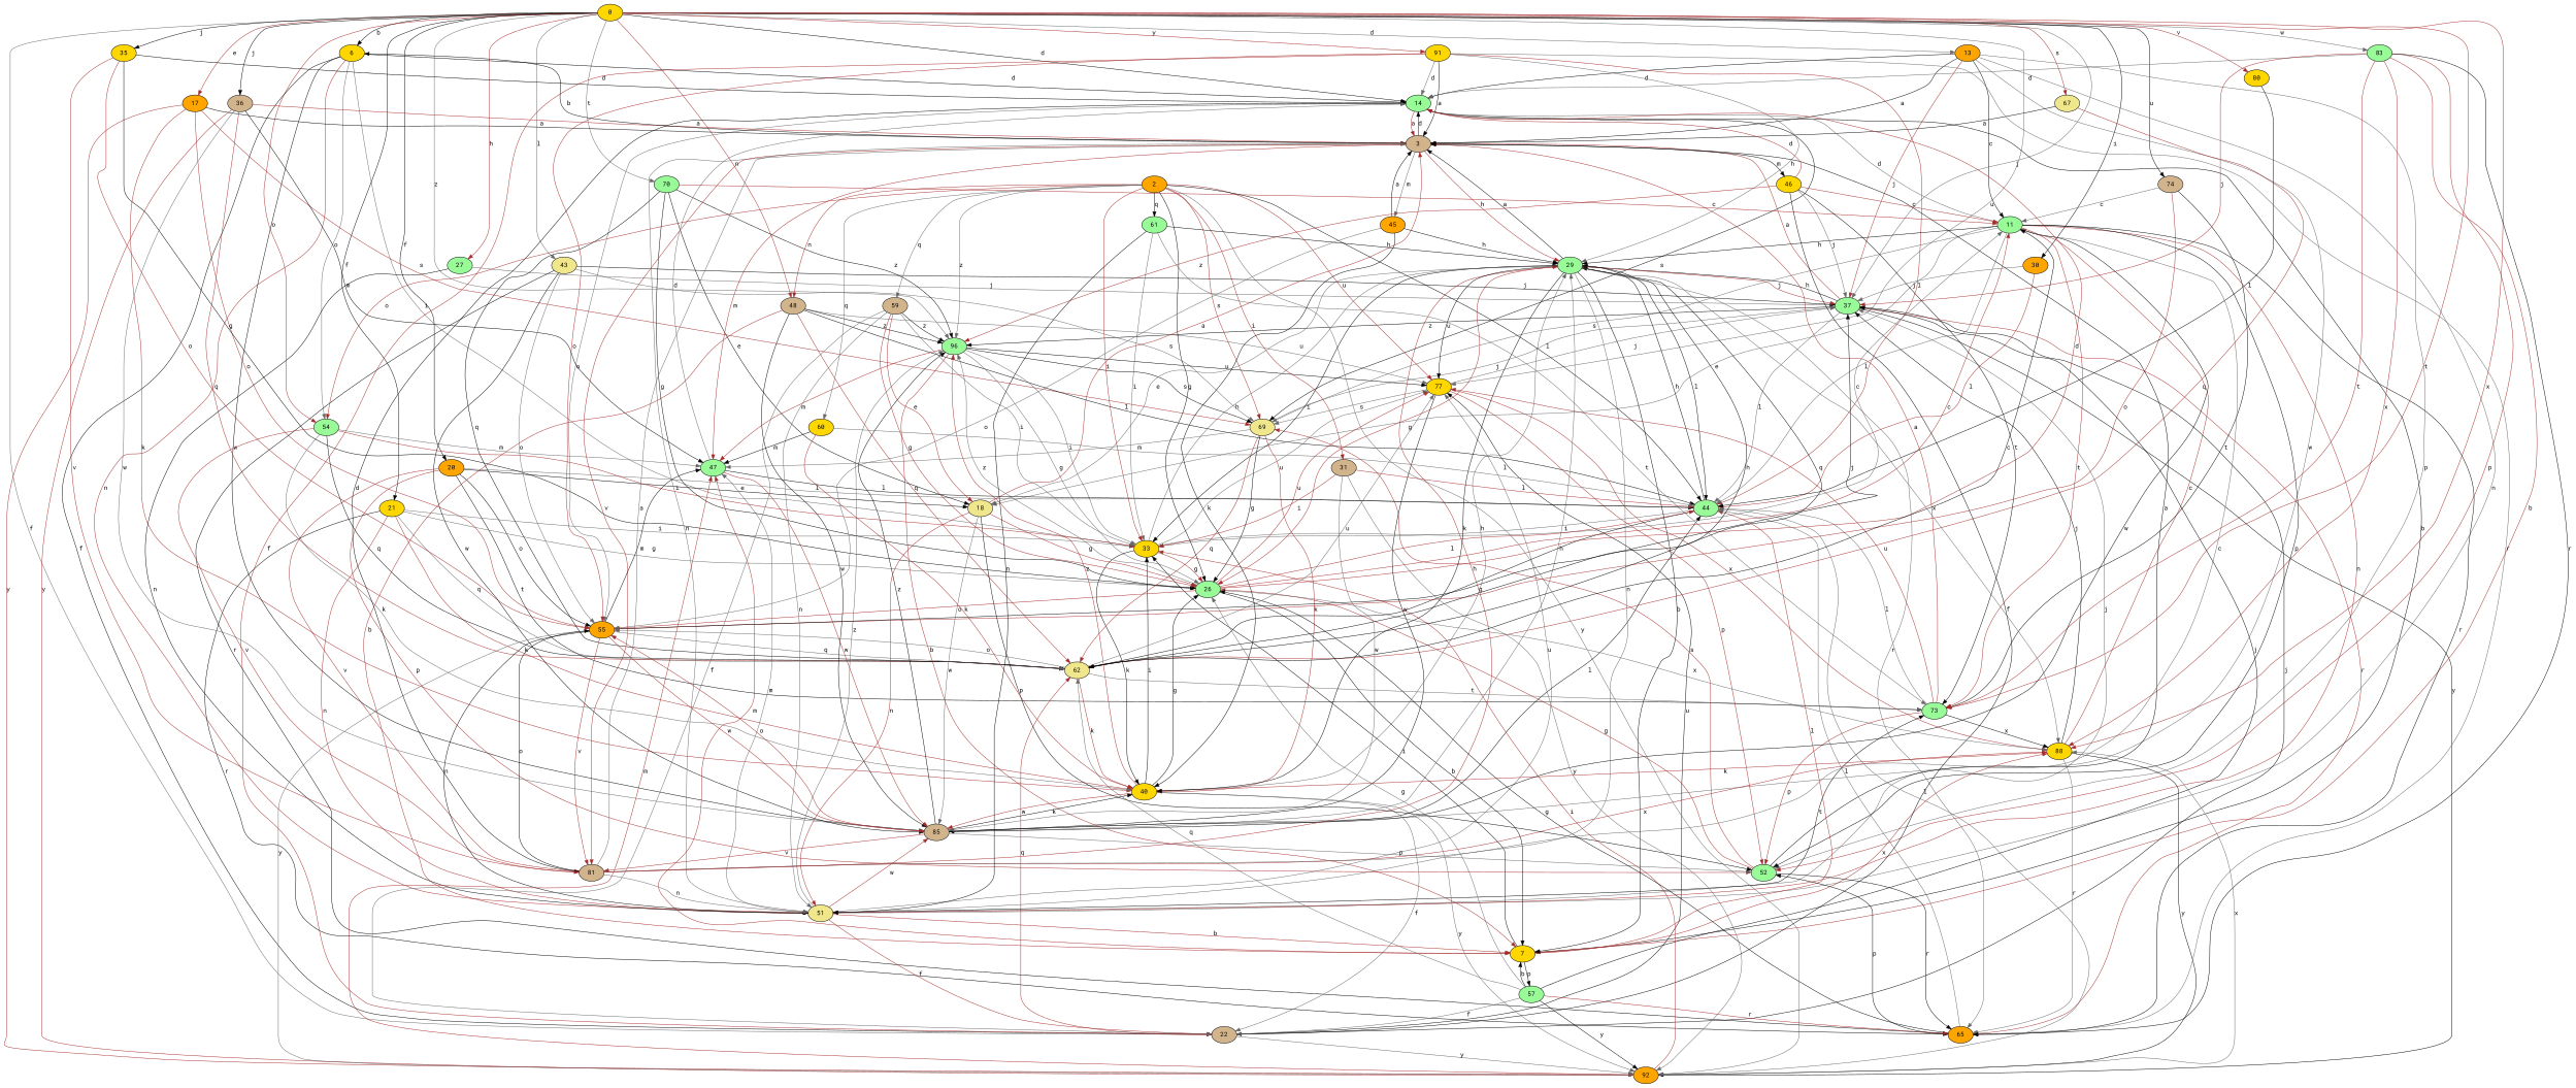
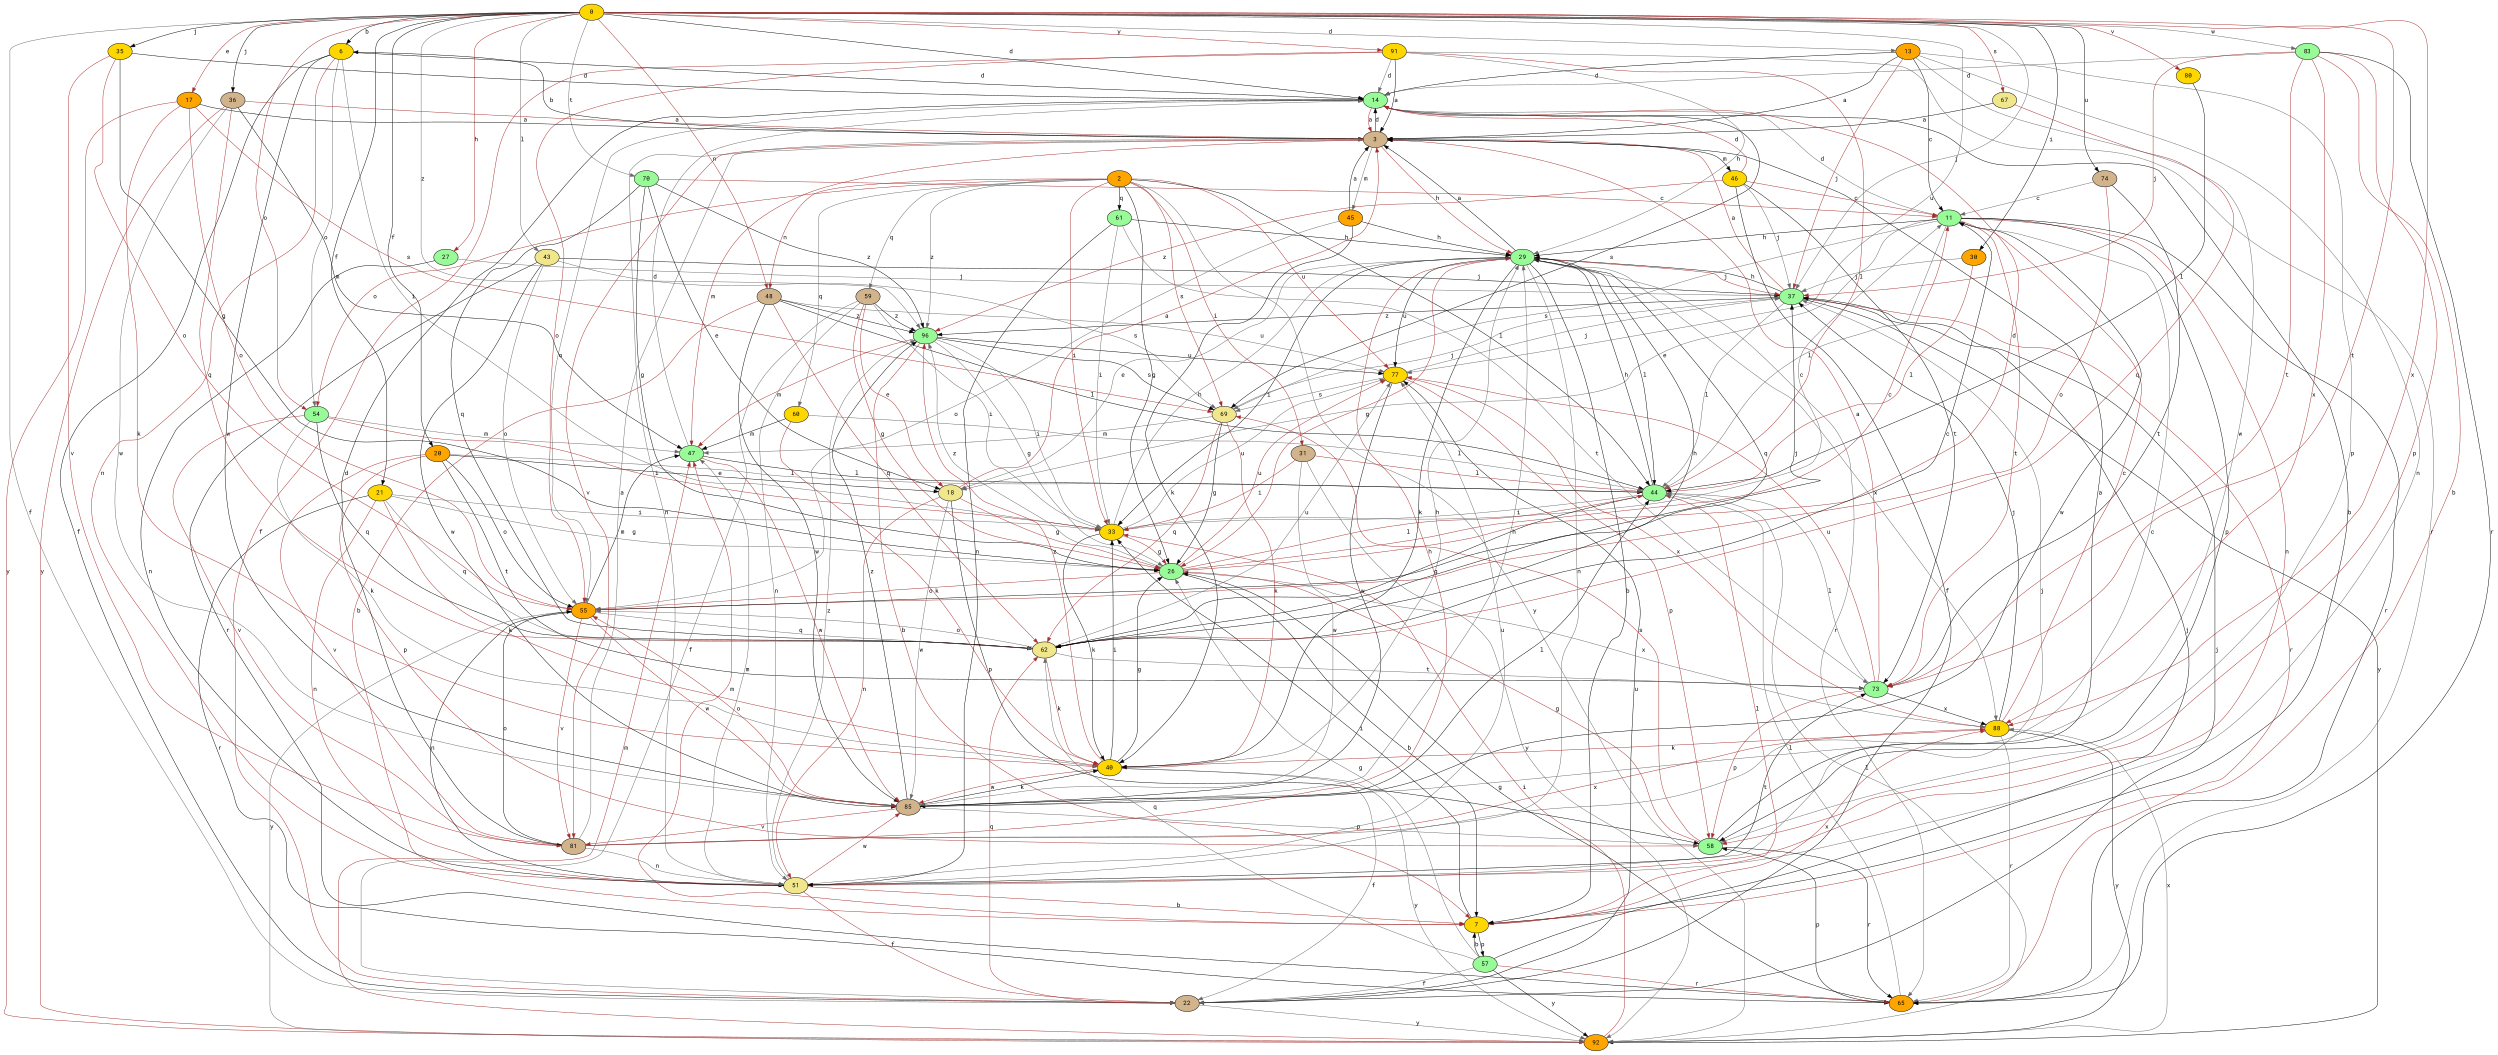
  strict digraph {
    fontname="Roboto Mono"
    node [fillcolor=palegreen fontname="Roboto Mono" style=filled]
    edge [color=black fontname="Roboto Mono"]
    0 [fillcolor=gold]
    6 [fillcolor=gold]
    13 [fillcolor=orange]
    14
    17 [fillcolor=orange]
    20 [fillcolor=orange]
    21 [fillcolor=gold]
    22 [fillcolor=tan]
    27
    30 [fillcolor=orange]
    35 [fillcolor=gold]
    36 [fillcolor=tan]
    37
    43 [fillcolor=khaki]
    48 [fillcolor=tan]
    54
    67 [fillcolor=khaki]
    70
    73
    74 [fillcolor=tan]
    77 [fillcolor=gold]
    80 [fillcolor=gold]
    83
    88 [fillcolor=gold]
    91 [fillcolor=gold]
    96
    33 [fillcolor=gold]
    51 [fillcolor=khaki]
    85 [fillcolor=tan]
    3 [fillcolor=tan]
    11
-   58 [label=52]
+   58
    69 [fillcolor=khaki]
    7 [fillcolor=gold]
    55 [fillcolor=orange]
    92 [fillcolor=orange]
    40 [fillcolor=gold]
    44
    81 [fillcolor=tan]
    18 [fillcolor=khaki]
    26
    65 [fillcolor=orange]
    62 [fillcolor=khaki]
    47
    29
    2 [fillcolor=orange]
    31 [fillcolor=tan]
    59 [fillcolor=tan]
    60 [fillcolor=gold]
    61
    45 [fillcolor=orange]
    46 [fillcolor=gold]
    57
    0 -> 6 [label=b]
    0 -> 13 [color=gray40 label=d]
    0 -> 14 [label=d]
    0 -> 17 [color=brown label=e]
    0 -> 20 [label=f]
    0 -> 21 [label=f]
    0 -> 22 [color=gray40 label=f]
    0 -> 27 [color=brown label=h]
    0 -> 30 [label=i]
    0 -> 35 [label=j]
    0 -> 36 [label=j]
    0 -> 37 [color=gray40 label=j]
    0 -> 43 [color=gray40 label=l]
    0 -> 48 [color=brown label=n]
    0 -> 54 [color=brown label=o]
    0 -> 67 [color=brown label=s]
    0 -> 70 [color=gray40 label=t]
    0 -> 73 [color=brown label=t]
    0 -> 74 [label=u]
    0 -> 77 [color=gray40 label=u]
    0 -> 80 [color=brown label=v]
    0 -> 83 [color=gray40 label=w]
    0 -> 88 [color=brown label=x]
    0 -> 91 [color=brown label=y]
    0 -> 96 [color=gray40 label=z]
    6 -> 14 [label=d]
    6 -> 22 [label=f]
    6 -> 54 [color=gray40 label=o]
    6 -> 33 [color=gray40 label=i]
    6 -> 51 [color=brown label=n]
    6 -> 85 [label=w]
    13 -> 14 [label=d]
    13 -> 37 [color=brown label=j]
    13 -> 51 [color=gray40 label=n]
    13 -> 85 [color=gray40 label=w]
    13 -> 3 [label=a]
    13 -> 11 [label=c]
    13 -> 58 [color=gray40 label=p]
    14 -> 3 [color=brown label=a]
    14 -> 69 [label=s]
    14 -> 7 [label=b]
    14 -> 55 [color=gray40 label=o]
    17 -> 3 [label=a]
    17 -> 69 [color=brown label=s]
    17 -> 55 [color=brown label=o]
    17 -> 92 [color=brown label=y]
    17 -> 40 [color=brown label=k]
    20 -> 73 [label=t]
    20 -> 58 [color=brown label=p]
    20 -> 55 [label=o]
    20 -> 44 [color=gray40 label=l]
    20 -> 81 [color=brown label=v]
    20 -> 18 [label=e]
    21 -> 33 [color=gray40 label=i]
    21 -> 51 [color=brown label=n]
    21 -> 40 [color=brown label=k]
    21 -> 26 [color=gray40 label=g]
    21 -> 65 [label=r]
    21 -> 62 [color=gray40 label=q]
    22 -> 37 [label=j]
    22 -> 77 [label=u]
    22 -> 92 [color=gray40 label=y]
    22 -> 62 [color=brown label=q]
    27 -> 37 [color=gray40 label=j]
    27 -> 51 [label=n]
    30 -> 37 [color=gray40 label=j]
    30 -> 44 [color=brown label=l]
    35 -> 14 [label=d]
    35 -> 55 [color=brown label=o]
    35 -> 81 [color=brown label=v]
    35 -> 26 [label=g]
    36 -> 85 [color=gray40 label=w]
    36 -> 3 [color=brown label=a]
    36 -> 92 [color=brown label=y]
    36 -> 62 [color=brown label=q]
    36 -> 47 [label=m]
    37 -> 96 [label=z]
    37 -> 3 [color=brown label=a]
    37 -> 92 [label=y]
    37 -> 44 [color=gray40 label=l]
    37 -> 65 [color=brown label=r]
    37 -> 29 [label=h]
    43 -> 37 [label=j]
    43 -> 85 [label=w]
    43 -> 69 [color=gray40 label=s]
    43 -> 55 [color=gray40 label=o]
    43 -> 65 [label=r]
    48 -> 77 [color=gray40 label=u]
    48 -> 96 [label=z]
    48 -> 85 [label=w]
    48 -> 7 [color=brown label=b]
    48 -> 44 [label=l]
    48 -> 62 [color=brown label=q]
    54 -> 33 [color=brown label=i]
    54 -> 40 [color=gray40 label=k]
    54 -> 81 [color=brown label=v]
    54 -> 62 [label=q]
    54 -> 47 [color=gray40 label=m]
    67 -> 3 [label=a]
    67 -> 62 [color=brown label=q]
    70 -> 96 [label=z]
    70 -> 11 [color=brown label=c]
    70 -> 18 [label=e]
    70 -> 26 [label=g]
    70 -> 62 [label=q]
    73 -> 77 [color=brown label=u]
    73 -> 88 [label=x]
    73 -> 3 [color=brown label=a]
    73 -> 58 [color=brown label=p]
    73 -> 44 [color=gray40 label=l]
    74 -> 73 [label=t]
    74 -> 11 [color=gray40 label=c]
    74 -> 55 [color=brown label=o]
    77 -> 37 [color=gray40 label=j]
    77 -> 88 [color=brown label=x]
    77 -> 85 [label=w]
    77 -> 58 [color=brown label=p]
    77 -> 69 [color=gray40 label=s]
    80 -> 44 [label=l]
    83 -> 14 [color=gray40 label=d]
    83 -> 37 [color=brown label=j]
    83 -> 73 [color=brown label=t]
    83 -> 88 [color=brown label=x]
    83 -> 58 [color=brown label=p]
    83 -> 7 [color=brown label=b]
    83 -> 65 [label=r]
    88 -> 37 [label=j]
    88 -> 11 [color=brown label=c]
    88 -> 92 [label=y]
    88 -> 40 [color=brown label=k]
    88 -> 65 [color=gray40 label=r]
    91 -> 14 [color=gray40 label=d]
    91 -> 22 [color=brown label=f]
    91 -> 3 [label=a]
    91 -> 55 [color=brown label=o]
    91 -> 44 [color=brown label=l]
    91 -> 65 [color=gray40 label=r]
    91 -> 29 [color=gray40 label=h]
    96 -> 77 [label=u]
    96 -> 33 [color=gray40 label=i]
    96 -> 69 [label=s]
    96 -> 7 [color=brown label=b]
    96 -> 26 [color=gray40 label=g]
    96 -> 47 [color=brown label=m]
    33 -> 77 [color=gray40 label=u]
    33 -> 11 [color=gray40 label=c]
    33 -> 40 [label=k]
    33 -> 26 [color=brown label=g]
    33 -> 29 [color=gray40 label=h]
    51 -> 22 [color=brown label=f]
    51 -> 37 [color=gray40 label=j]
    51 -> 73 [label=t]
    51 -> 77 [color=gray40 label=u]
    51 -> 96 [color=gray40 label=z]
    51 -> 85 [color=brown label=w]
    51 -> 7 [color=brown label=b]
    51 -> 47 [color=gray40 label=m]
    85 -> 96 [label=z]
    85 -> 58 [color=gray40 label=p]
    85 -> 55 [color=brown label=o]
    85 -> 40 [label=k]
    85 -> 44 [label=l]
    85 -> 81 [color=brown label=v]
    85 -> 29 [color=gray40 label=h]
    3 -> 6 [label=b]
    3 -> 14 [label=d]
    3 -> 51 [color=gray40 label=n]
    3 -> 81 [color=brown label=v]
    3 -> 47 [color=brown label=m]
    3 -> 29 [color=brown label=h]
    3 -> 45 [color=gray40 label=m]
    3 -> 46 [label=m]
    11 -> 14 [color=gray40 label=d]
    11 -> 73 [color=brown label=t]
    11 -> 51 [color=brown label=n]
    11 -> 85 [label=w]
    11 -> 58 [label=p]
    11 -> 69 [color=gray40 label=s]
    11 -> 44 [color=gray40 label=l]
    11 -> 18 [color=gray40 label=e]
    11 -> 65 [label=r]
    11 -> 29 [label=h]
    58 -> 3 [label=a]
    58 -> 69 [color=brown label=s]
    58 -> 26 [color=brown label=g]
    58 -> 65 [label=r]
    69 -> 37 [color=gray40 label=j]
    69 -> 40 [color=brown label=k]
    69 -> 26 [label=g]
    69 -> 62 [color=brown label=q]
    69 -> 47 [color=gray40 label=m]
    7 -> 88 [color=brown label=x]
    7 -> 33 [label=i]
    7 -> 44 [color=brown label=l]
    7 -> 47 [color=brown label=m]
    7 -> 57 [label=p]
    55 -> 37 [label=j]
    55 -> 51 [label=n]
    55 -> 85 [color=brown label=w]
    55 -> 92 [color=gray40 label=y]
    55 -> 81 [color=brown label=v]
    55 -> 62 [color=gray40 label=q]
    55 -> 47 [label=m]
    92 -> 88 [color=gray40 label=x]
    92 -> 33 [color=brown label=i]
    92 -> 44 [color=gray40 label=l]
    92 -> 47 [color=brown label=m]
    40 -> 22 [color=gray40 label=f]
    40 -> 96 [color=brown label=z]
    40 -> 33 [label=i]
    40 -> 85 [color=brown label=w]
    40 -> 92 [color=gray40 label=y]
    40 -> 26 [label=g]
    40 -> 29 [color=gray40 label=h]
    44 -> 33 [color=gray40 label=i]
    44 -> 62 [label=q]
    44 -> 29 [label=h]
    81 -> 14 [label=d]
    81 -> 88 [color=brown label=x]
    81 -> 51 [color=gray40 label=n]
    81 -> 3 [color=gray40 label=a]
    81 -> 11 [color=gray40 label=c]
    81 -> 55 [label=o]
    81 -> 29 [color=brown label=h]
    18 -> 51 [color=brown label=n]
    18 -> 85 [color=gray40 label=w]
    18 -> 3 [color=brown label=a]
    18 -> 58 [label=p]
    18 -> 26 [color=brown label=g]
    26 -> 14 [color=brown label=d]
    26 -> 77 [color=brown label=u]
    26 -> 88 [color=gray40 label=x]
    26 -> 96 [color=gray40 label=z]
    26 -> 11 [color=brown label=c]
    26 -> 7 [label=b]
    26 -> 55 [color=brown label=o]
    26 -> 44 [color=brown label=l]
    65 -> 58 [label=p]
    65 -> 44 [color=gray40 label=l]
    65 -> 26 [label=g]
    62 -> 73 [color=gray40 label=t]
    62 -> 77 [color=gray40 label=u]
    62 -> 11 [label=c]
    62 -> 55 [color=gray40 label=o]
    62 -> 40 [color=brown label=k]
    62 -> 29 [label=h]
    47 -> 14 [color=gray40 label=d]
    47 -> 85 [color=brown label=w]
    47 -> 44 [label=l]
    29 -> 37 [color=brown label=j]
    29 -> 77 [label=u]
    29 -> 88 [color=gray40 label=x]
    29 -> 33 [label=i]
    29 -> 51 [color=gray40 label=n]
    29 -> 3 [label=a]
    29 -> 7 [label=b]
    29 -> 40 [label=k]
    29 -> 44 [label=l]
    29 -> 18 [color=gray40 label=e]
    29 -> 26 [color=brown label=g]
    29 -> 65 [color=gray40 label=r]
    29 -> 62 [label=q]
    2 -> 48 [color=brown label=n]
    2 -> 54 [color=brown label=o]
    2 -> 77 [color=brown label=u]
    2 -> 96 [color=gray40 label=z]
    2 -> 33 [color=brown label=i]
    2 -> 69 [color=brown label=s]
    2 -> 92 [color=gray40 label=y]
    2 -> 44 [label=l]
    2 -> 26 [label=g]
    2 -> 31 [color=brown label=i]
    2 -> 59 [color=gray40 label=q]
    2 -> 60 [color=gray40 label=q]
    2 -> 61 [label=q]
    31 -> 33 [color=brown label=i]
    31 -> 85 [color=gray40 label=w]
    31 -> 92 [color=gray40 label=y]
    31 -> 44 [color=brown label=l]
    59 -> 22 [color=gray40 label=f]
    59 -> 96 [label=z]
    59 -> 33 [color=gray40 label=i]
    59 -> 51 [color=gray40 label=n]
    59 -> 18 [color=brown label=e]
    59 -> 26 [color=brown label=g]
    60 -> 40 [color=brown label=k]
    60 -> 44 [color=gray40 label=l]
    60 -> 47 [label=m]
    61 -> 73 [color=gray40 label=t]
    61 -> 33 [color=gray40 label=i]
    61 -> 51 [label=n]
    61 -> 29 [label=h]
    45 -> 3 [label=a]
    45 -> 55 [color=gray40 label=o]
    45 -> 40 [label=k]
    45 -> 29 [label=h]
    46 -> 14 [color=brown label=d]
    46 -> 22 [label=f]
    46 -> 37 [color=gray40 label=j]
    46 -> 73 [label=t]
    46 -> 96 [color=brown label=z]
    46 -> 11 [color=brown label=c]
    57 -> 22 [color=gray40 label=f]
    57 -> 37 [label=j]
    57 -> 7 [label=b]
    57 -> 92 [label=y]
    57 -> 26 [color=gray40 label=g]
    57 -> 65 [color=brown label=r]
    57 -> 62 [color=gray40 label=q]
  }
